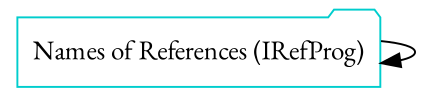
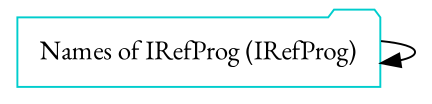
  digraph {
    fontname="EB Garamond"
-   n1 [color=cyan3 label="Names of References (IRefProg)" shape=folder fontname="EB Garamond"]
+   n1 [color=cyan3 label="Names of IRefProg (IRefProg)" shape=folder fontname="EB Garamond"]
    n1 -> n1 [style=solid arrowhead=normal fontname="EB Garamond"]
  }
